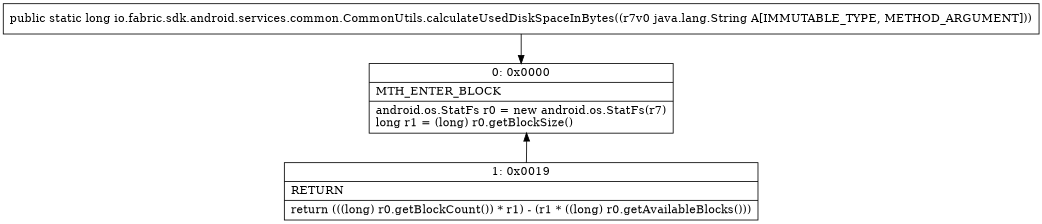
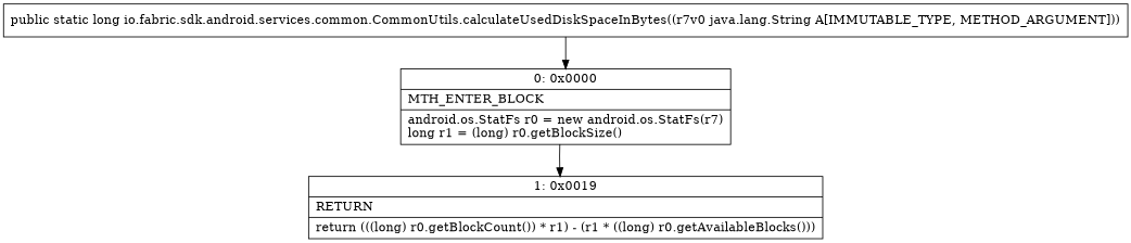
  digraph {
    node [shape=record]
    n1 [label="{0\:\ 0x0000|MTH_ENTER_BLOCK\l|android.os.StatFs r0 = new android.os.StatFs(r7)\llong r1 = (long) r0.getBlockSize()\l}"]
    n2 [label="{1\:\ 0x0019|RETURN\l|return (((long) r0.getBlockCount()) * r1) \- (r1 * ((long) r0.getAvailableBlocks()))\l}"]
    n3 [label="{public static long io.fabric.sdk.android.services.common.CommonUtils.calculateUsedDiskSpaceInBytes((r7v0 java.lang.String A[IMMUTABLE_TYPE, METHOD_ARGUMENT])) }"]
-   n2 -> n1
+   n1 -> n2
    n3 -> n1
  }
